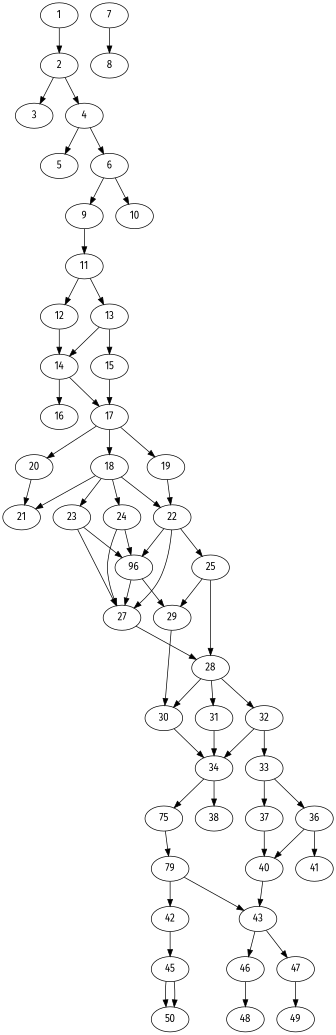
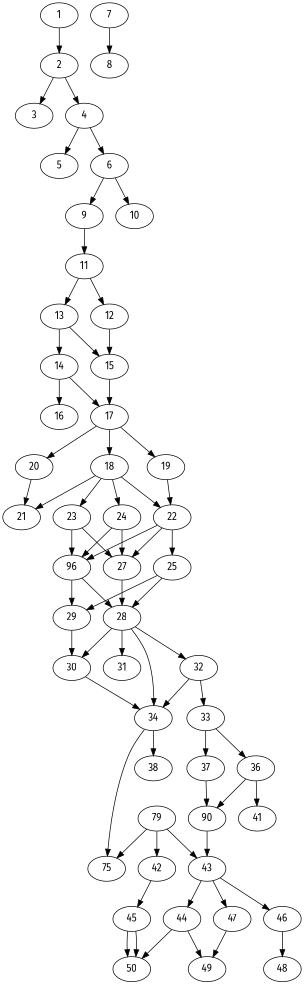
  digraph {
    fontname="Fira Sans"
    node [alpha=0.01 fontname="Fira Sans"]
    edge [fontname="Fira Sans"]
    1 [alpha=0.20 expect_size=17796096]
    2 [alpha=0.17 expect_size=33504256]
    3 [alpha=0.09 expect_size=9141248]
    4 [alpha=0.09 expect_size=11247616]
    5 [alpha=0.03 expect_size=15384576]
    6 [alpha=0.09 expect_size=40683520]
    7 [alpha=0.03 expect_size=50785280]
    8 [alpha=0.12 expect_size=43617280]
    9 [alpha=0.10 expect_size=24366080]
    10 [alpha=0.09 expect_size=15210496]
    11 [alpha=0.18 expect_size=40799232]
    12 [alpha=0.12 expect_size=40310784]
    13 [alpha=0.11 expect_size=33115136]
    14 [alpha=0.15 expect_size=7324672]
    15 [alpha=0.06 expect_size=29206528]
    16 [expect_size=36049920]
    17 [expect_size=9680896]
    20 [expect_size=21011456]
    18 [alpha=0.14 expect_size=16236544]
    19 [alpha=0.13 expect_size=43498496]
    21 [alpha=0.15 expect_size=43097088]
    23 [alpha=0.07 expect_size=21460992]
    22 [alpha=0.20 expect_size=39533568]
    24 [alpha=0.16 expect_size=46458880]
    n25 [alpha=0.19 expect_size=49544192 label=96]
    27 [alpha=0.07 expect_size=51119104]
    25 [alpha=0.10 expect_size=34852864]
    28 [alpha=0.12 expect_size=6878208]
    29 [alpha=0.04 expect_size=40901632]
    30 [expect_size=24909824]
    31 [alpha=0.13 expect_size=27869184]
    32 [alpha=0.19 expect_size=15147008]
    34 [alpha=0.17 expect_size=31346688]
    33 [alpha=0.18 expect_size=15006720]
    n35 [alpha=0.07 expect_size=22986752 label=75]
    38 [alpha=0.03 expect_size=15241216]
    36 [alpha=0.10 expect_size=47254528]
    37 [alpha=0.14 expect_size=45220864]
    n39 [alpha=0.08 expect_size=42877952 label=79]
-   40 [expect_size=5694464]
+   40 [expect_size=5694464 label=90]
    41 [alpha=0.09 expect_size=8032256]
    43 [expect_size=37081088]
    42 [alpha=0.11 expect_size=38262784]
    45 [alpha=0.07 expect_size=26184704]
+   44 [alpha=0.08 expect_size=32361472]
    46 [alpha=0.05 expect_size=42517504]
    47 [alpha=0.03 expect_size=17793024]
    50 [alpha=0.17 expect_size=31085568]
    49 [alpha=0.15 expect_size=11045888]
    48 [alpha=0.02 expect_size=50824192]
    1 -> 2
    2 -> 3
    2 -> 4
    4 -> 5
    4 -> 6
    6 -> 9
    6 -> 10
    7 -> 8
    9 -> 11
    11 -> 12
    11 -> 13
-   12 -> 14
+   12 -> 15
    13 -> 14
    13 -> 15
    14 -> 16
    14 -> 17
    15 -> 17
    17 -> 20
    17 -> 18
    17 -> 19
    20 -> 21
    18 -> 21
    18 -> 23
    18 -> 22
    18 -> 24
    19 -> 22
    23 -> n25
    23 -> 27
    22 -> n25
    22 -> 27
    22 -> 25
    24 -> n25
    24 -> 27
-   n25 -> 27
+   n25 -> 28
    n25 -> 29
    27 -> 28
    25 -> 28
    25 -> 29
    28 -> 30
    28 -> 31
    28 -> 32
    29 -> 30
    30 -> 34
-   31 -> 34
+   28 -> 34
    32 -> 34
    32 -> 33
    34 -> n35
    34 -> 38
    33 -> 36
    33 -> 37
-   n35 -> n39
+   n39 -> n35
    36 -> 40
    36 -> 41
    37 -> 40
    n39 -> 43
    n39 -> 42
    40 -> 43
+   43 -> 44
    43 -> 46
    43 -> 47
    42 -> 45
    45 -> 50
    45 -> 50
+   44 -> 50
+   44 -> 49
    46 -> 48
    47 -> 49
  }
